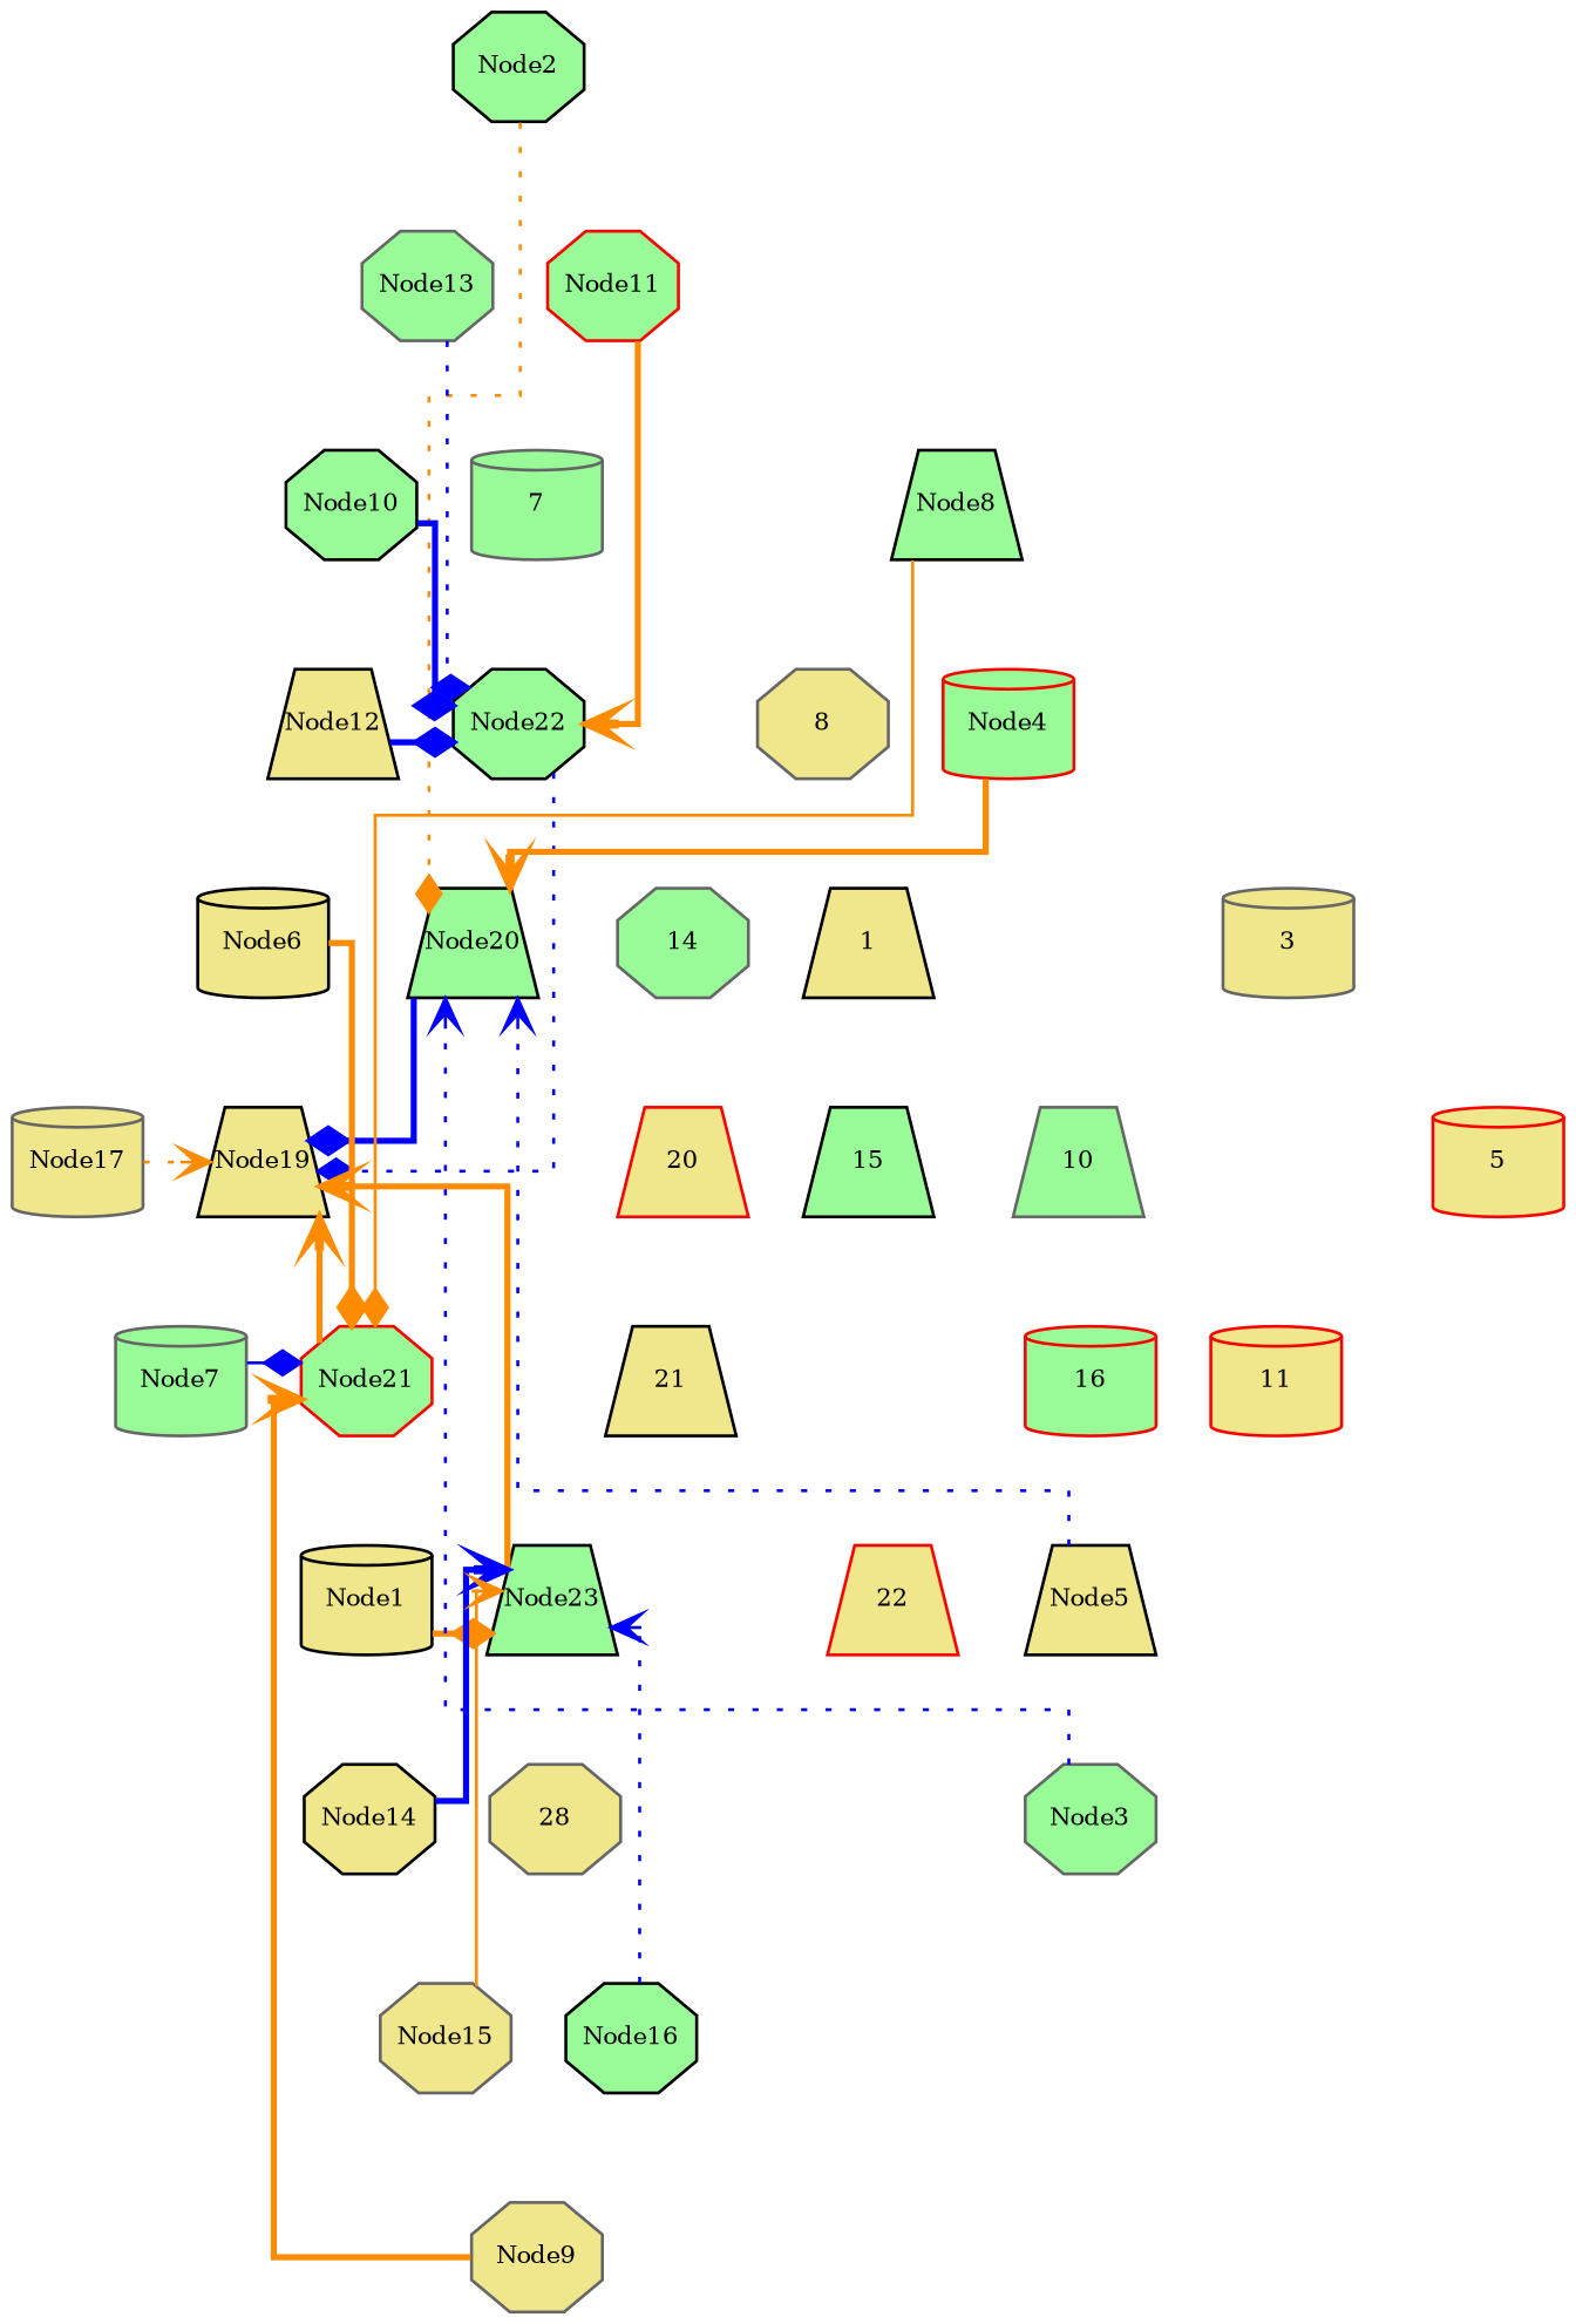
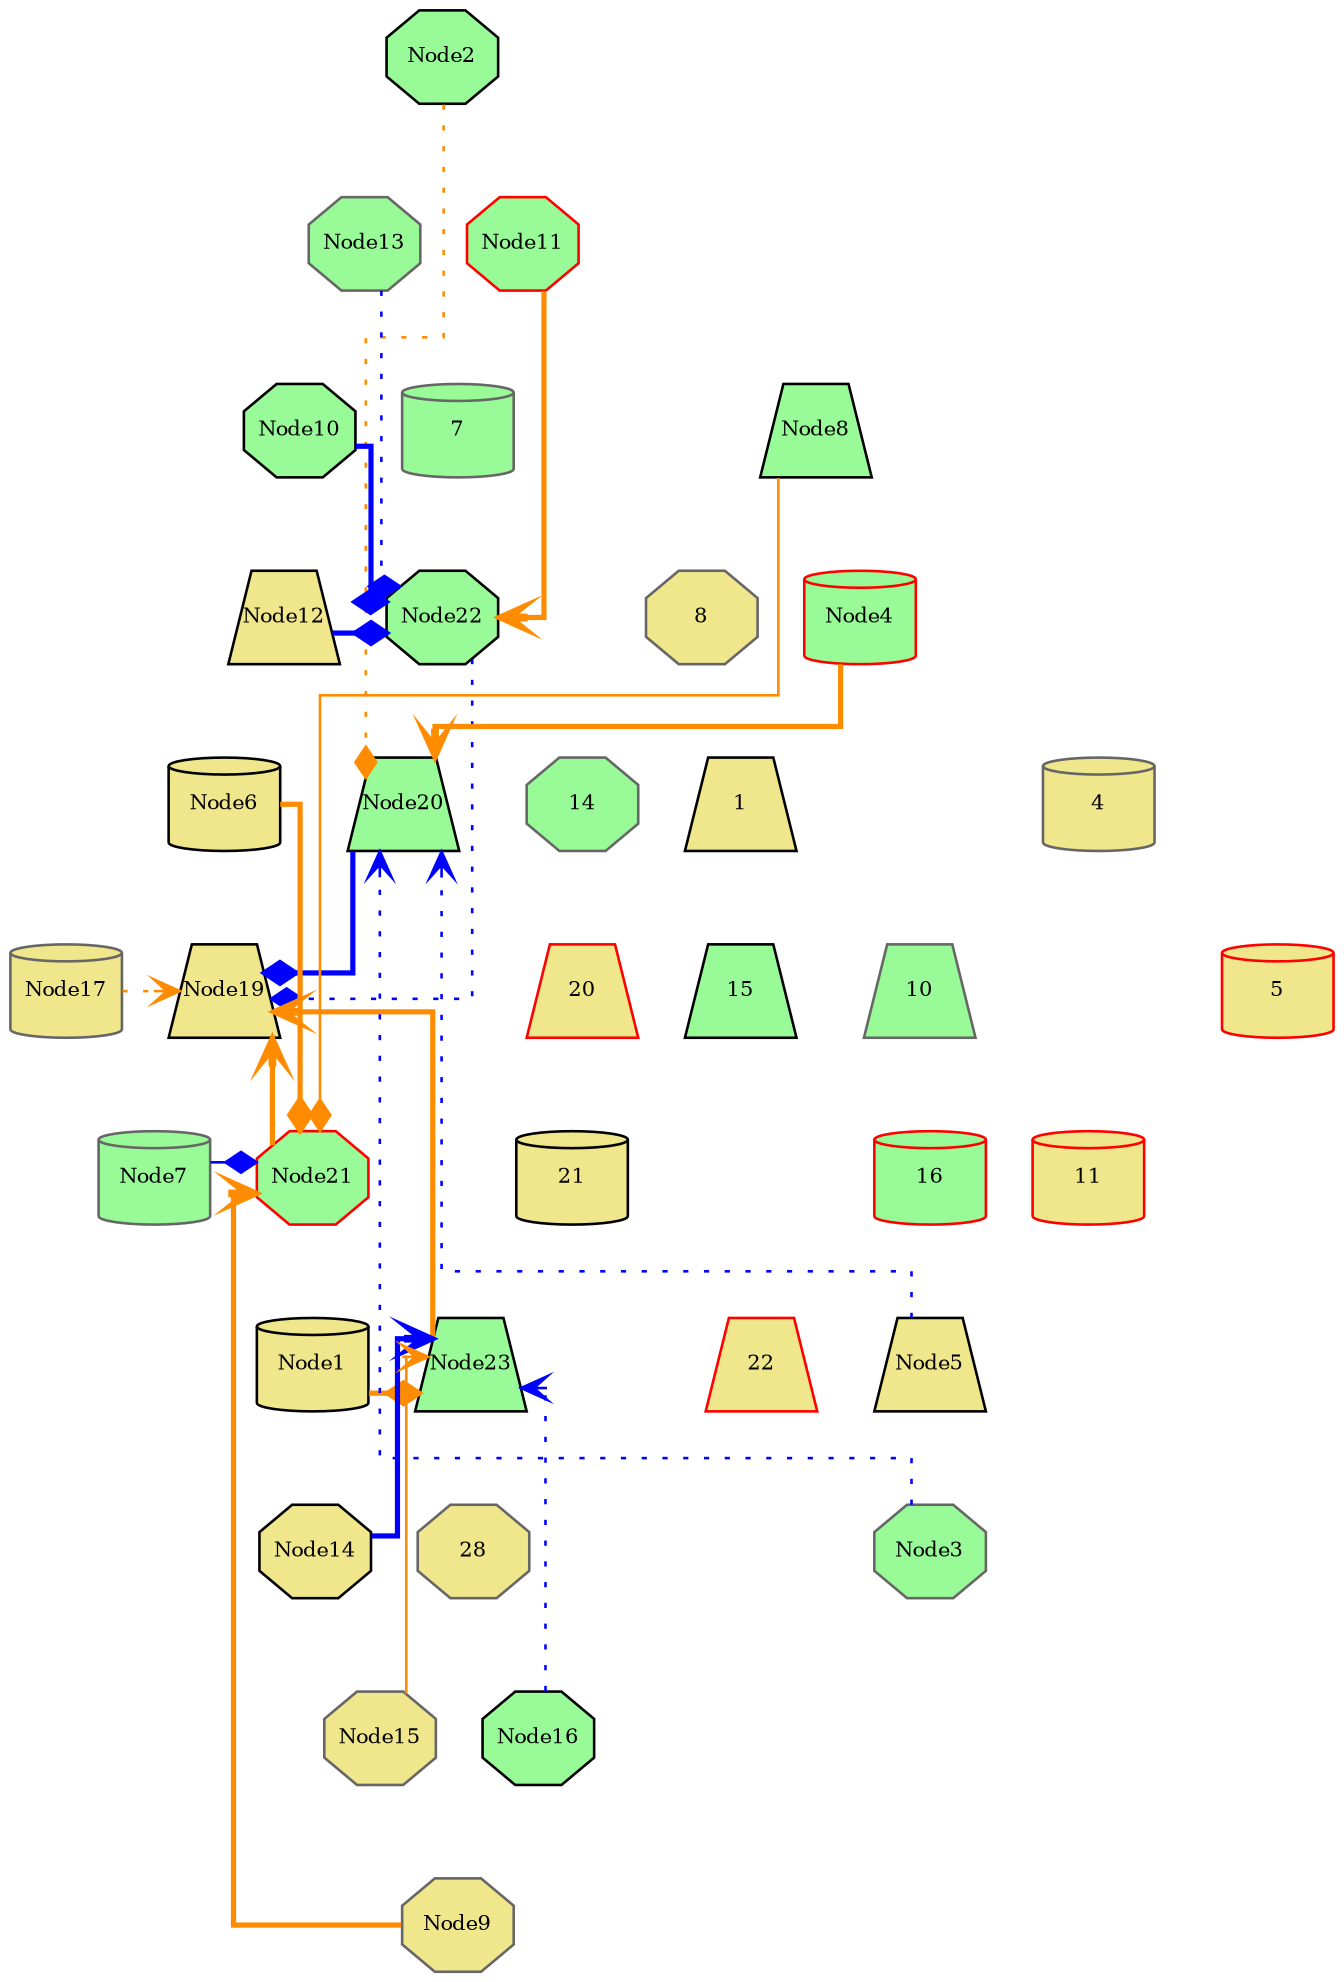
  digraph {
    rank=same
    rankdir=TB
    splines=ortho
    node [color=black fillcolor=palegreen fixedsize=true fontsize=8 shape=octagon style=filled]
    edge [constraint=true style=invis]
    n1 [label=Node2 width=0.6]
    n2 [color=red label=Node11 width=0.6]
    n3 [color=gray40 label=Node13 width=0.6]
    n4 [label=Node20 shape=trapezium width=0.6]
    n5 [label=Node8 shape=trapezium width=0.6]
    n6 [color=gray40 label=7 shape=cylinder width=0.6]
    n7 [label=Node22 width=0.6]
    n8 [label=Node10 width=0.6]
    n9 [fillcolor=khaki label=Node19 shape=trapezium width=0.6]
    n10 [color=red fillcolor=khaki label=20 shape=trapezium width=0.6]
    n11 [color=red label=Node4 shape=cylinder width=0.6]
    n12 [color=gray40 fillcolor=khaki label=8 width=0.6]
    n13 [color=red label=Node21 width=0.6]
    n14 [color=gray40 label=14 width=0.6]
-   n15 [color=gray40 fillcolor=khaki label=3 shape=cylinder width=0.6]
+   n15 [color=gray40 fillcolor=khaki label=4 shape=cylinder width=0.6]
    n16 [fillcolor=khaki label=1 shape=trapezium width=0.6]
    n17 [label=Node23 shape=trapezium width=0.6]
    n18 [fillcolor=khaki label=Node1 shape=cylinder width=0.6]
    n19 [color=red fillcolor=khaki label=5 shape=cylinder width=0.6]
    n20 [color=gray40 label=10 shape=trapezium width=0.6]
    n21 [label=15 shape=trapezium width=0.6]
    n22 [color=red fillcolor=khaki label=11 shape=cylinder width=0.6]
    n23 [color=red label=16 shape=cylinder width=0.6]
    n24 [fillcolor=khaki label=Node5 shape=trapezium width=0.6]
    n25 [fillcolor=khaki label=Node12 shape=trapezium width=0.6]
-   n26 [fillcolor=khaki label=21 shape=trapezium width=0.6]
+   n26 [fillcolor=khaki label=21 shape=cylinder width=0.6]
    n27 [color=red fillcolor=khaki label=22 shape=trapezium width=0.6]
    n28 [color=gray40 label=Node3 width=0.6]
    n29 [fillcolor=khaki label=Node6 shape=cylinder width=0.6]
    n30 [color=gray40 label=Node7 shape=cylinder width=0.6]
    n31 [color=gray40 fillcolor=khaki label=28 width=0.6]
    n32 [label=Node16 width=0.6]
    n33 [color=gray40 fillcolor=khaki label=Node17 shape=cylinder width=0.6]
    n34 [fillcolor=khaki label=Node14 width=0.6]
    n35 [color=gray40 fillcolor=khaki label=Node15 width=0.6]
    n36 [color=gray40 fillcolor=khaki label=Node9 width=0.6]
    n1 -> n2
    n1 -> n3
    n1 -> n4 [arrowhead=diamond color=darkorange constraint=false style=dotted]
    n2 -> n5
    n2 -> n6
    n2 -> n7 [arrowhead=vee color=darkorange constraint=false style=bold]
    n3 -> n6
    n3 -> n7 [arrowhead=diamond color=blue constraint=false style=dotted]
    n3 -> n8
    n4 -> n9 [arrowhead=diamond color=blue constraint=false style=bold]
    n4 -> n9
    n4 -> n10
    n5 -> n11
    n5 -> n12
    n5 -> n13 [arrowhead=diamond color=darkorange constraint=false style=solid]
    n6 -> n7
    n6 -> n12
    n7 -> n4
    n7 -> n9 [arrowhead=diamond color=blue constraint=false style=dotted]
    n7 -> n14
    n8 -> n7 [arrowhead=diamond color=blue constraint=false style=bold]
    n8 -> n7
    n8 -> n25
    n9 -> n13
    n9 -> n30
    n10 -> n13
    n10 -> n26
    n11 -> n4 [arrowhead=vee color=darkorange constraint=false style=bold]
    n11 -> n15
    n11 -> n16
    n12 -> n14
    n12 -> n16
    n13 -> n9 [arrowhead=vee color=darkorange constraint=false style=bold]
    n13 -> n17
    n13 -> n18
    n14 -> n10
    n14 -> n21
    n15 -> n19
    n15 -> n20
    n16 -> n20
    n16 -> n21
    n17 -> n9 [arrowhead=vee color=darkorange constraint=false style=bold]
    n17 -> n31
    n17 -> n34
    n18 -> n17 [arrowhead=diamond color=darkorange constraint=false style=bold]
    n18 -> n34
    n19 -> n22
    n20 -> n22
    n20 -> n23
    n21 -> n23
    n21 -> n26
    n22 -> n24
    n23 -> n24
    n23 -> n27
    n24 -> n4 [arrowhead=vee color=blue constraint=false style=dotted]
    n24 -> n28
    n25 -> n4
    n25 -> n7 [arrowhead=diamond color=blue constraint=false style=bold]
    n25 -> n29
    n26 -> n17
    n26 -> n27
    n27 -> n28
    n27 -> n31
    n28 -> n4 [arrowhead=vee color=blue constraint=false style=dotted]
    n28 -> n32
    n29 -> n9
    n29 -> n13 [arrowhead=diamond color=darkorange constraint=false style=bold]
    n29 -> n33
    n30 -> n13 [arrowhead=diamond color=blue constraint=false style=solid]
    n30 -> n18
    n31 -> n32
    n31 -> n35
    n32 -> n17 [arrowhead=vee color=blue constraint=false style=dotted]
    n32 -> n36
    n33 -> n9 [arrowhead=vee color=darkorange constraint=false style=dotted]
    n33 -> n30
    n34 -> n17 [arrowhead=vee color=blue constraint=false style=bold]
    n34 -> n35
    n35 -> n17 [arrowhead=vee color=darkorange constraint=false style=solid]
    n35 -> n36
    n36 -> n13 [arrowhead=vee color=darkorange constraint=false style=bold]
  }
